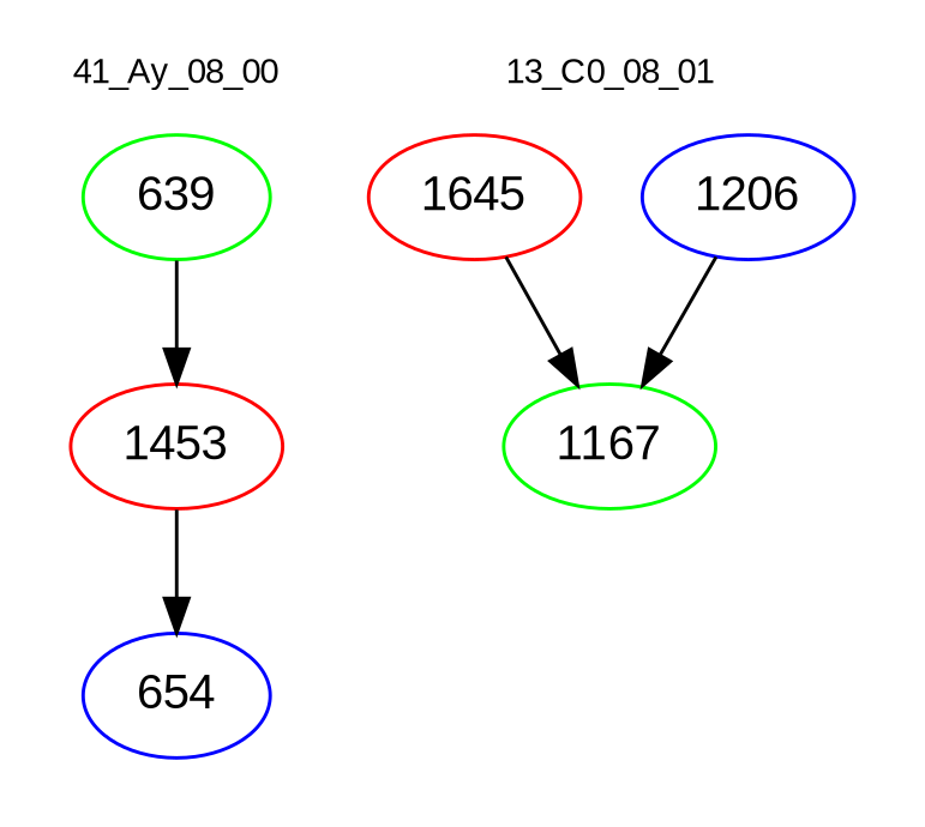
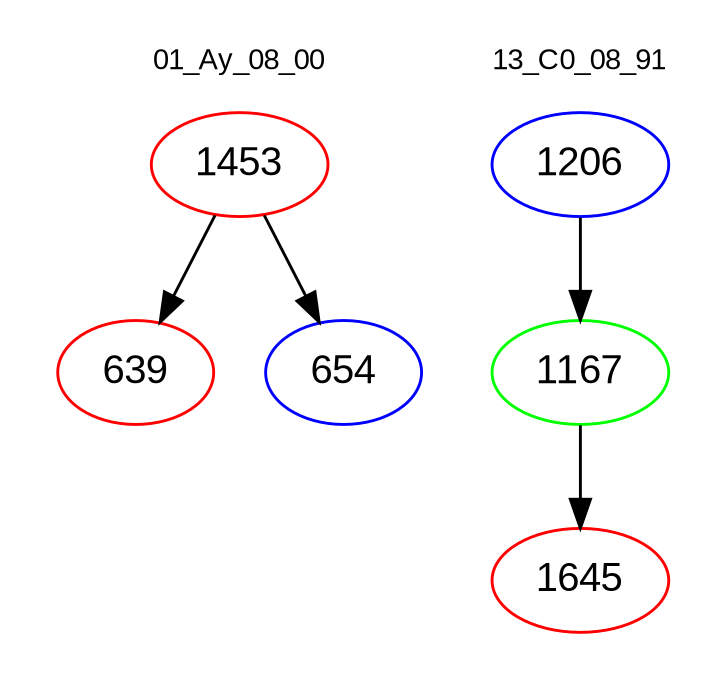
  digraph {
    fontname="Liberation Sans"
    node [color=green fontname="Liberation Sans"]
    edge [color=black fontname="Liberation Sans"]
-   n1 [label=639]
+   n1 [color=red label=639]
    n2 [color=blue label=654]
    n3 [color=red label=1453]
    n4 [label=1167]
    n5 [color=blue label=1206]
    n6 [color=red label=1645]
    subgraph cluster_1 {
      color=white
      fontsize=10
-     label="41_Ay_08_00"
+     label="01_Ay_08_00"
      n1
      n2
      n3
    }
    subgraph cluster_2 {
      color=white
      fontsize=10
-     label="13_C0_08_01"
+     label="13_C0_08_91"
      n4
      n5
      n6
    }
-   n1 -> n3
+   n3 -> n1
    n3 -> n2
-   n6 -> n4
+   n4 -> n6
    n5 -> n4
  }
